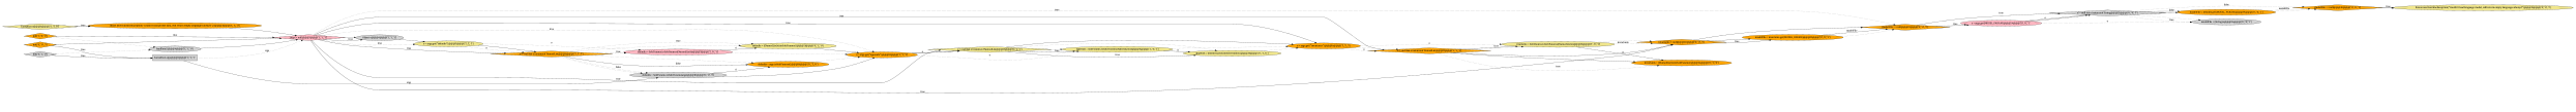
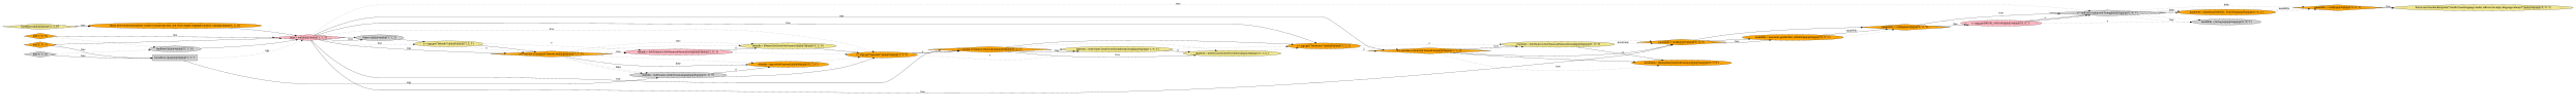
  digraph {
    fontname=Merriweather
    rankdir=LR
    node [fillcolor=orange fontname=Merriweather shape=ellipse style=filled]
    edge [fontname=Merriweather style=solid]
    n1 [label="o = args.get(\"appends\")@@@12@@@['1', '1', '1']"]
    n2 [fillcolor=khaki label="appends = SolrParams.toSolrParams((NamedList)o)@@@14@@@['1', '0', '1']"]
-   n3 [fillcolor=khaki label="o != null && o instanceof NamedList@@@13@@@['1', '1', '1']" shape=diamond]
+   n3 [label="o != null && o instanceof NamedList@@@13@@@['1', '1', '1']" shape=diamond]
    n4 [label="o = args.get(\"invariants\")@@@16@@@['1', '1', '1']"]
    n5 [fillcolor=khaki label="appends = ((NamedList)o).toSolrParams()@@@20@@@['0', '1', '0']"]
    n6 [fillcolor=khaki label="invariants = SolrParams.toSolrParams((NamedList)o)@@@18@@@['1', '0', '1']"]
    n7 [label="o != null && o instanceof NamedList@@@17@@@['1', '1', '1']" shape=diamond]
    n8 [label="invariants = ((NamedList)o).toSolrParams()@@@24@@@['0', '1', '0']"]
    n9 [label="invariants != null@@@20@@@['0', '0', '1']" shape=diamond]
    n10 [label="modelFile = invariants.get(MODEL_PARAM)@@@21@@@['0', '0', '1']"]
    n11 [label="modelFile == null@@@23@@@['0', '0', '1']" shape=diamond]
    n12 [label="modelFile == null@@@30@@@['0', '0', '1']" shape=diamond]
    n13 [fillcolor=khaki label="throw new RuntimeException(\"Couldn't load language model, will return empty languages always!\")@@@31@@@['0', '0', '1']"]
    n14 [label="throw new RuntimeException(\"Couldn't load profile data, will return empty languages always!\",e)@@@7@@@['1', '1', '0']"]
    n15 [fillcolor=lightpink label="args != null@@@3@@@['1', '1', '1']" shape=diamond]
    n16 [label="o != null && o instanceof NamedList@@@6@@@['1', '1', '1']" shape=diamond]
    n17 [fillcolor=khaki label="o = args.get(\"defaults\")@@@5@@@['1', '1', '1']"]
    n18 [fillcolor=lightgrey label="Object o@@@4@@@['1', '1', '1']"]
    n19 [fillcolor=lightpink label="o = args.get(MODEL_PARAM)@@@24@@@['0', '0', '1']"]
    n20 [fillcolor=lightgrey label="o != null && o instanceof String@@@25@@@['0', '0', '1']" shape=diamond]
    n21 [fillcolor=lightgrey label="modelFile = (String)o@@@26@@@['0', '0', '1']"]
    n22 [label="modelFile = defaults.get(MODEL_PARAM)@@@29@@@['0', '0', '1']"]
    n23 [label="init['1', '0', '0']" shape=diamond]
    n24 [fillcolor=lightgrey label="loadData()@@@4@@@['1', '1', '0']"]
    n25 [fillcolor=lightgrey label="NamedList args@@@2@@@['1', '1', '1']" shape=box]
    n26 [fillcolor=lightgrey label="defaults = SolrParams.toSolrParams(args)@@@10@@@['1', '0', '1']"]
    n27 [fillcolor=khaki label="defaults = ((NamedList)o).toSolrParams()@@@13@@@['0', '1', '0']"]
    n28 [label="init['0', '0', '1']" shape=diamond]
    n29 [fillcolor=lightgrey label="init['0', '1', '0']" shape=diamond]
    n30 [label="defaults = args.toSolrParams()@@@16@@@['0', '1', '0']"]
    n31 [fillcolor=lightpink label="defaults = SolrParams.toSolrParams((NamedList)o)@@@7@@@['1', '0', '1']"]
    n32 [fillcolor=khaki label="Exception e@@@6@@@['1', '1', '0']" shape=diamond]
    n1 -> n2 [label=o style=dotted]
    n1 -> n3 [label=o]
    n1 -> n3
    n2 -> n4 [style=dotted]
    n2 -> n5 [label=0]
    n3 -> n2 [label=true]
    n3 -> n2 [style=dotted]
    n3 -> n4
    n3 -> n5 [style=dotted]
    n3 -> n5 [label=true]
    n4 -> n6 [label=o style=dotted]
    n4 -> n7 [label=o style=dotted]
    n4 -> n7 [style=dotted]
    n5 -> n4 [style=dotted]
    n6 -> n8 [label=0]
    n6 -> n9 [style=dotted]
    n6 -> n9 [label=invariants style=dotted]
    n7 -> n6 [label=true]
    n7 -> n6 [style=dotted]
    n7 -> n8 [label=true style=dotted]
    n7 -> n8
    n7 -> n9
    n9 -> n10
    n9 -> n10 [label=true]
    n9 -> n11
    n10 -> n11 [style=dotted]
    n10 -> n11 [label=modelFile]
    n11 -> n19
    n11 -> n19 [label=true style=dotted]
    n11 -> n20 [label=true]
    n12 -> n13 [label=true]
    n12 -> n13
    n14 -> n15
    n15 -> n1 [label=true style=dotted]
    n15 -> n3 [label=true]
    n15 -> n4 [label=true]
    n15 -> n7 [label=true]
    n15 -> n9 [label=true]
-   n15 -> n11 [label=true style=dotted]
+   n15 -> n20 [label=true style=dotted]
    n15 -> n16 [label=true]
    n15 -> n17 [label=true style=dotted]
    n15 -> n18
    n15 -> n18 [label=true]
    n16 -> n26 [label=false style=dotted]
    n16 -> n26 [style=dotted]
    n16 -> n27 [style=dotted]
    n16 -> n27 [label=true style=dotted]
    n16 -> n30 [style=dotted]
    n16 -> n30 [label=false]
    n16 -> n31 [label=true style=dotted]
    n16 -> n31 [style=dotted]
    n17 -> n16
    n17 -> n16 [label=o style=dotted]
    n17 -> n31 [label=o style=dotted]
    n18 -> n17
    n19 -> n20 [label=o]
    n19 -> n20
    n19 -> n21 [label=o style=dotted]
    n20 -> n12 [label=false style=dotted]
    n20 -> n21 [style=dotted]
    n20 -> n21 [label=true style=dotted]
    n20 -> n22
    n20 -> n22 [label=false]
    n22 -> n12 [style=dotted]
    n22 -> n12 [label=modelFile style=dotted]
    n23 -> n15 [label=true]
    n23 -> n24 [style=dotted]
    n24 -> n15
    n25 -> n15 [label=args style=dotted]
    n25 -> n26 [label=args]
    n26 -> n1
    n26 -> n30 [label=0]
    n27 -> n1
    n28 -> n15
    n28 -> n25 [label=true]
    n29 -> n24 [style=dotted]
    n29 -> n25 [label=true]
    n30 -> n1 [style=dotted]
    n31 -> n1 [style=dotted]
    n31 -> n27 [label=0]
    n32 -> n14
    n32 -> n14 [label=true style=dotted]
  }
